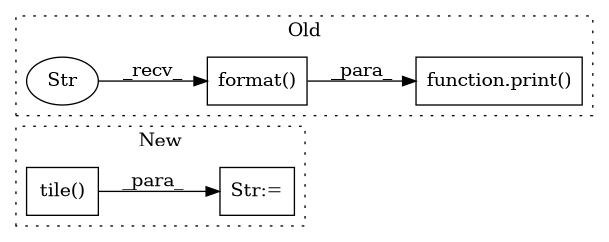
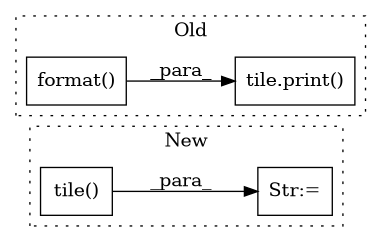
  digraph {
    rankdir=LR
    node [a=75 shape=box]
    n1 [l="11,1" label="tile()" s="26694,26733"]
    n2 [a=68 l=3 label="Str:=" s=26691]
    n3 [l="36,1" label="format()" s="30613,30669"]
-   n4 [a=66 l=28 label=Str s=30613 shape=ellipse]
-   n5 [l="6,1" label="function.print()" s="30607,30670"]
+   n5 [l="6,1" label="tile.print()" s="30607,30670"]
    subgraph cluster_1 {
      label=New
      style=dotted
      n1
      n2
    }
    subgraph cluster_2 {
      label=Old
      style=dotted
      n3
-     n4
      n5
    }
    n1 -> n2 [label=_para_]
    n3 -> n5 [label=_para_]
-   n4 -> n3 [label=_recv_]
  }
